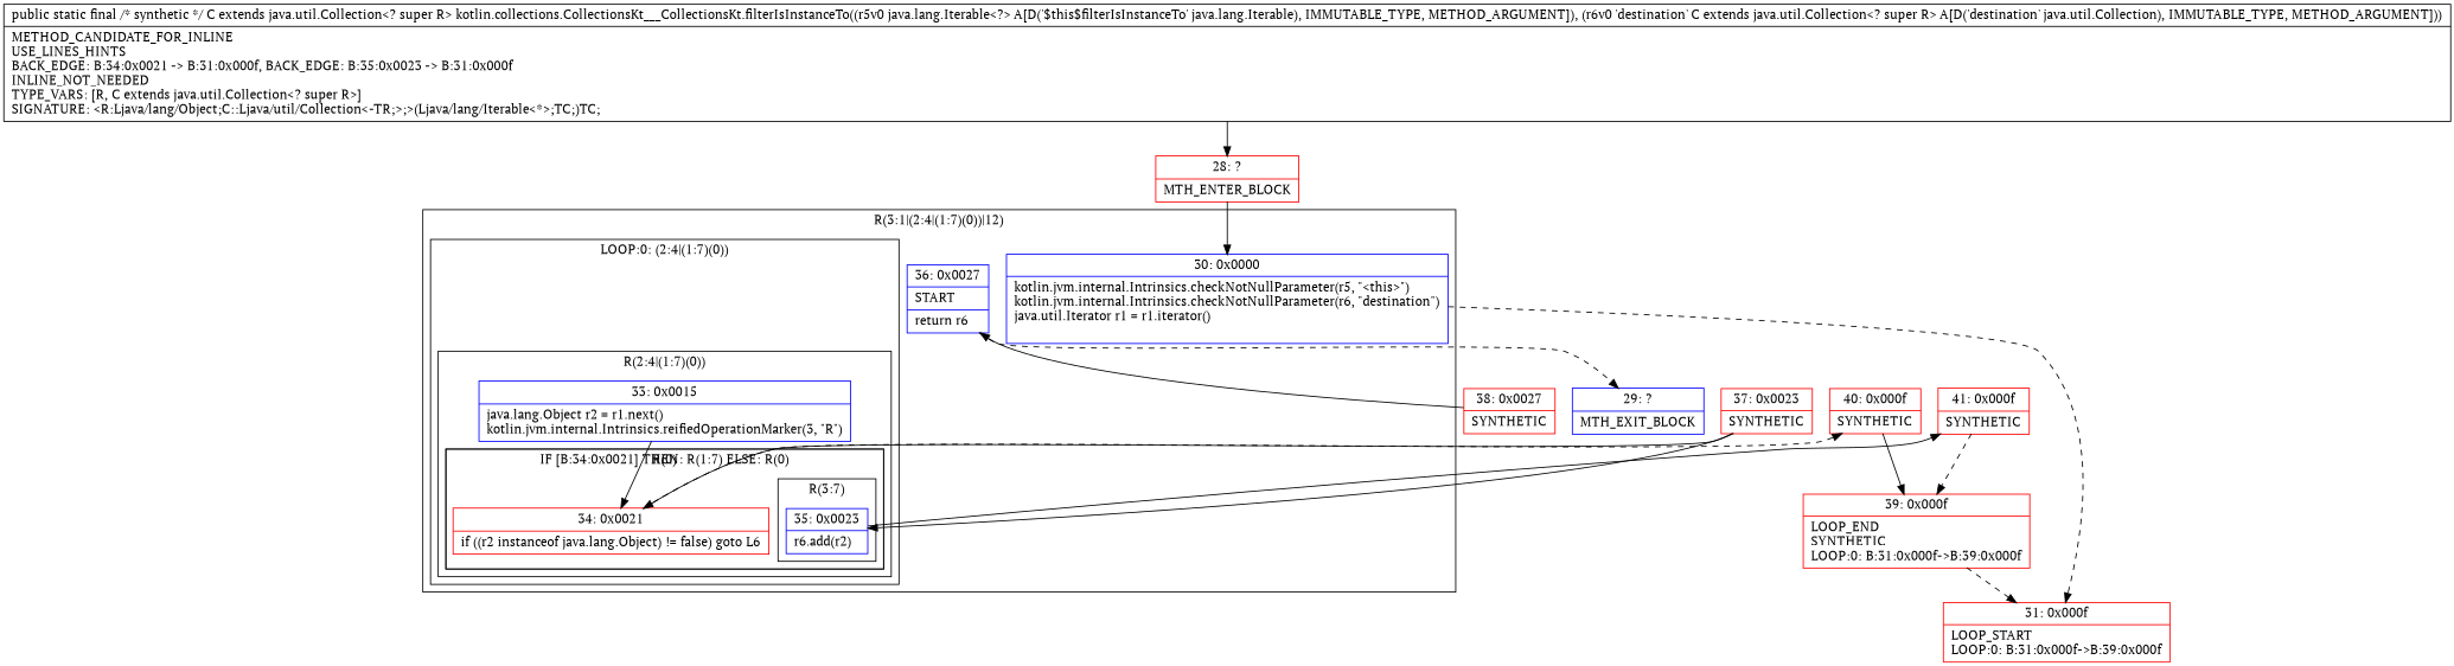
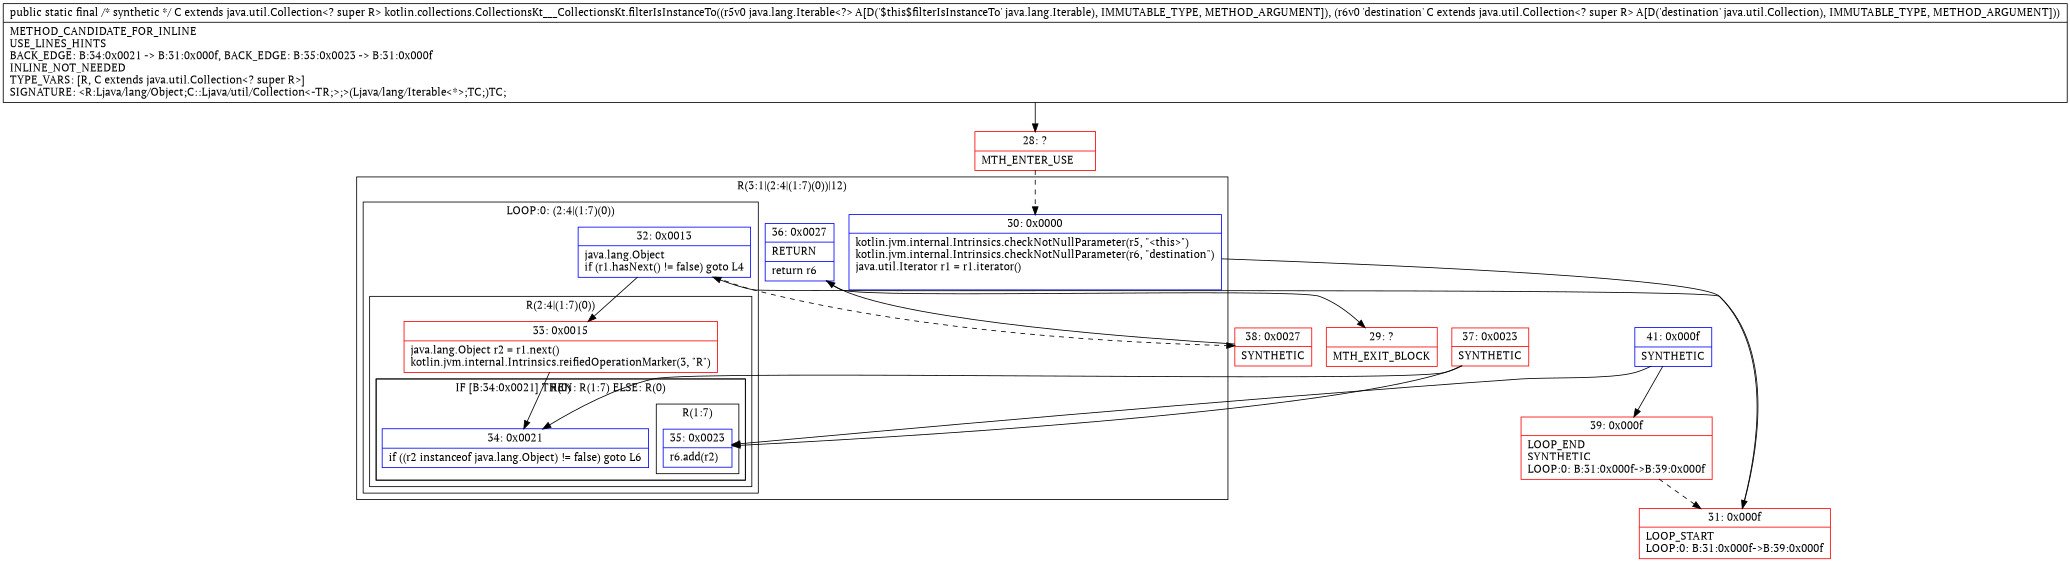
  digraph {
    fontname="PT Serif"
    node [color=red fontname="PT Serif" shape=record]
    edge [fontname="PT Serif"]
    n1 [color=blue label="{35\:\ 0x0023|r6.add(r2)\l}"]
-   n2 [label="{34\:\ 0x0021|if ((r2 instanceof java.lang.Object) != false) goto L6\l}"]
-   n3 [color=blue label="{33\:\ 0x0015|java.lang.Object r2 = r1.next()\lkotlin.jvm.internal.Intrinsics.reifiedOperationMarker(3, \"R\")\l}"]
+   n2 [color=blue label="{34\:\ 0x0021|if ((r2 instanceof java.lang.Object) != false) goto L6\l}"]
+   n3 [label="{33\:\ 0x0015|java.lang.Object r2 = r1.next()\lkotlin.jvm.internal.Intrinsics.reifiedOperationMarker(3, \"R\")\l}"]
+   n4 [color=blue label="{32\:\ 0x0013|java.lang.Object \lif (r1.hasNext() != false) goto L4\l}"]
    n5 [color=blue label="{30\:\ 0x0000|kotlin.jvm.internal.Intrinsics.checkNotNullParameter(r5, \"\<this\>\")\lkotlin.jvm.internal.Intrinsics.checkNotNullParameter(r6, \"destination\")\ljava.util.Iterator r1 = r1.iterator()\l\l}"]
-   n6 [color=blue label="{36\:\ 0x0027|START\l|return r6\l}"]
-   n7 [label="{41\:\ 0x000f|SYNTHETIC\l}"]
-   n8 [label="{40\:\ 0x000f|SYNTHETIC\l}"]
+   n6 [color=blue label="{36\:\ 0x0027|RETURN\l|return r6\l}"]
+   n7 [color=blue label="{41\:\ 0x000f|SYNTHETIC\l}"]
    n9 [label="{38\:\ 0x0027|SYNTHETIC\l}"]
    n10 [label="{31\:\ 0x000f|LOOP_START\lLOOP:0: B:31:0x000f\-\>B:39:0x000f\l}"]
-   n11 [color=blue label="{29\:\ ?|MTH_EXIT_BLOCK\l}"]
+   n11 [label="{29\:\ ?|MTH_EXIT_BLOCK\l}"]
    n12 [label="{37\:\ 0x0023|SYNTHETIC\l}"]
    n13 [label="{39\:\ 0x000f|LOOP_END\lSYNTHETIC\lLOOP:0: B:31:0x000f\-\>B:39:0x000f\l}"]
-   n14 [label="{28\:\ ?|MTH_ENTER_BLOCK\l}"]
+   n14 [label="{28\:\ ?|MTH_ENTER_USE\l}"]
    n15 [label="{public static final \/* synthetic *\/ C extends java.util.Collection\<? super R\> kotlin.collections.CollectionsKt___CollectionsKt.filterIsInstanceTo((r5v0 java.lang.Iterable\<?\> A[D('$this$filterIsInstanceTo' java.lang.Iterable), IMMUTABLE_TYPE, METHOD_ARGUMENT]), (r6v0 'destination' C extends java.util.Collection\<? super R\> A[D('destination' java.util.Collection), IMMUTABLE_TYPE, METHOD_ARGUMENT]))  | METHOD_CANDIDATE_FOR_INLINE\lUSE_LINES_HINTS\lBACK_EDGE: B:34:0x0021 \-\> B:31:0x000f, BACK_EDGE: B:35:0x0023 \-\> B:31:0x000f\lINLINE_NOT_NEEDED\lTYPE_VARS: [R, C extends java.util.Collection\<? super R\>]\lSIGNATURE: \<R:Ljava\/lang\/Object;C::Ljava\/util\/Collection\<\-TR;\>;\>(Ljava\/lang\/Iterable\<*\>;TC;)TC;\l}" color=""]
    subgraph cluster_1 {
      label="R(3:1|(2:4|(1:7)(0))|12)"
      n5
      n6
      subgraph cluster_2 {
        label="LOOP:0: (2:4|(1:7)(0))"
+       n4
        subgraph cluster_3 {
          label="R(2:4|(1:7)(0))"
          n3
          subgraph cluster_4 {
            label="IF [B:34:0x0021] THEN: R(1:7) ELSE: R(0)"
            n2
            subgraph cluster_5 {
-             label="R(3:7)"
+             label="R(1:7)"
              n1
            }
            subgraph cluster_6 {
              label="R(0)"
            }
          }
        }
      }
    }
-   n1 -> n7
-   n2 -> n8 [style=dashed]
+   n7 -> n1
    n3 -> n2
-   n5 -> n10 [style=dashed]
-   n6 -> n11 [style=dashed]
-   n7 -> n13 [style=dashed]
-   n8 -> n13
+   n4 -> n3
+   n4 -> n9 [style=dashed]
+   n5 -> n10
+   n6 -> n11
+   n7 -> n13
    n9 -> n6
+   n10 -> n4
    n12 -> n1
    n12 -> n2
    n13 -> n10 [style=dashed]
-   n14 -> n5
+   n14 -> n5 [style=dashed]
    n15 -> n14
  }
